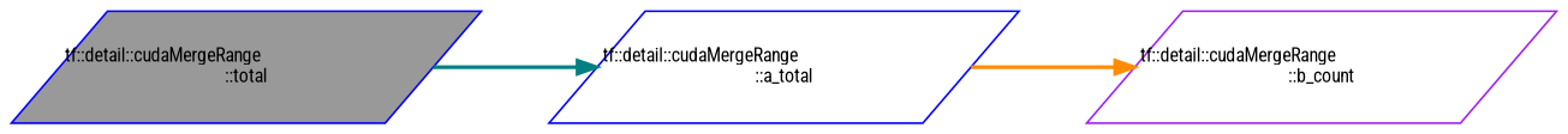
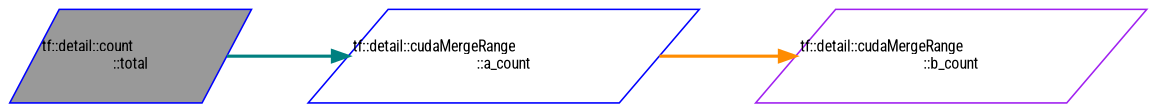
  digraph {
    fontname="Roboto Condensed"
    rankdir=LR
    node [color=blue fillcolor=white fontname="Roboto Condensed" fontsize=10 shape=parallelogram style=filled]
    edge [fontname="Roboto Condensed" fontsize=10 labelfontname=Helvetica labelfontsize=10 style=bold]
-   n1 [fillcolor=grey60 fontcolor=black height=0.2 label="tf::detail::cudaMergeRange\l::total" width=0.4]
-   n2 [height=0.2 label="tf::detail::cudaMergeRange\l::a_total" width=0.4]
+   n1 [fillcolor=grey60 fontcolor=black height=0.2 label="tf::detail::count\l::total" width=0.4]
+   n2 [height=0.2 label="tf::detail::cudaMergeRange\l::a_count" width=0.4]
    n3 [color=purple height=0.2 label="tf::detail::cudaMergeRange\l::b_count" width=0.4]
    n1 -> n2 [color=teal]
    n2 -> n3 [color=darkorange]
  }
